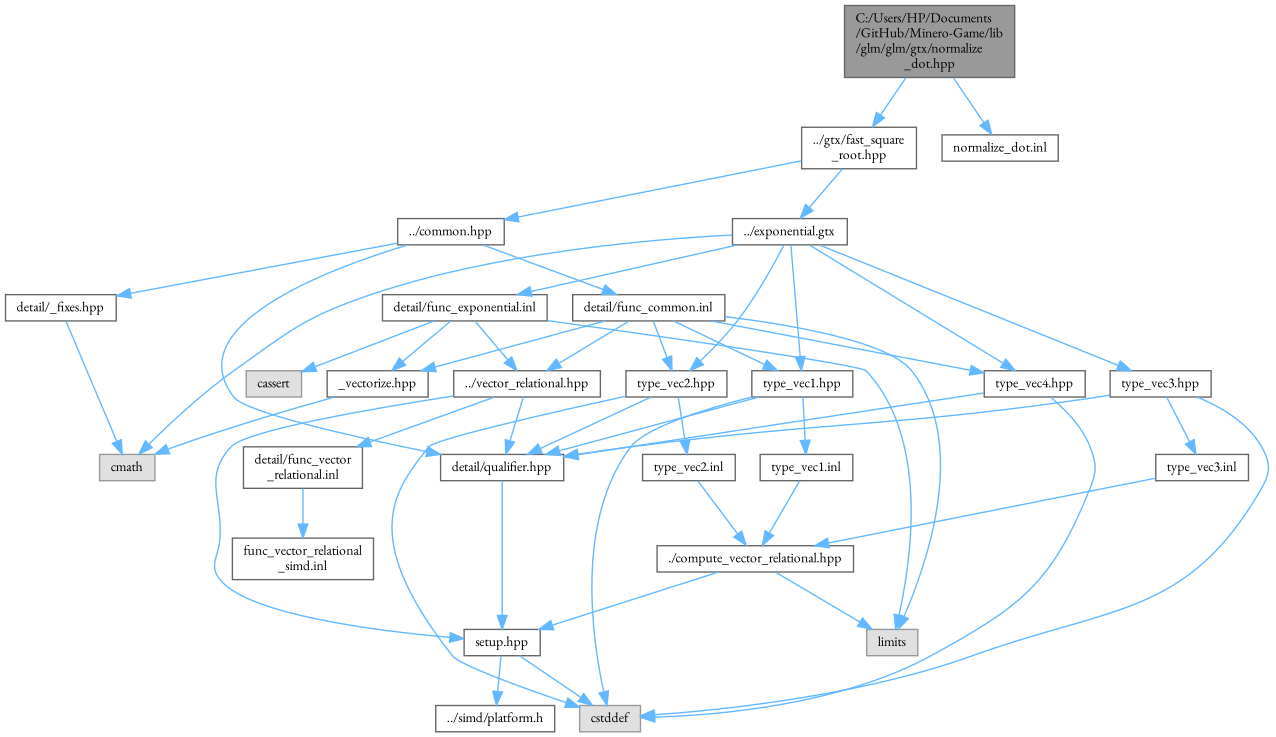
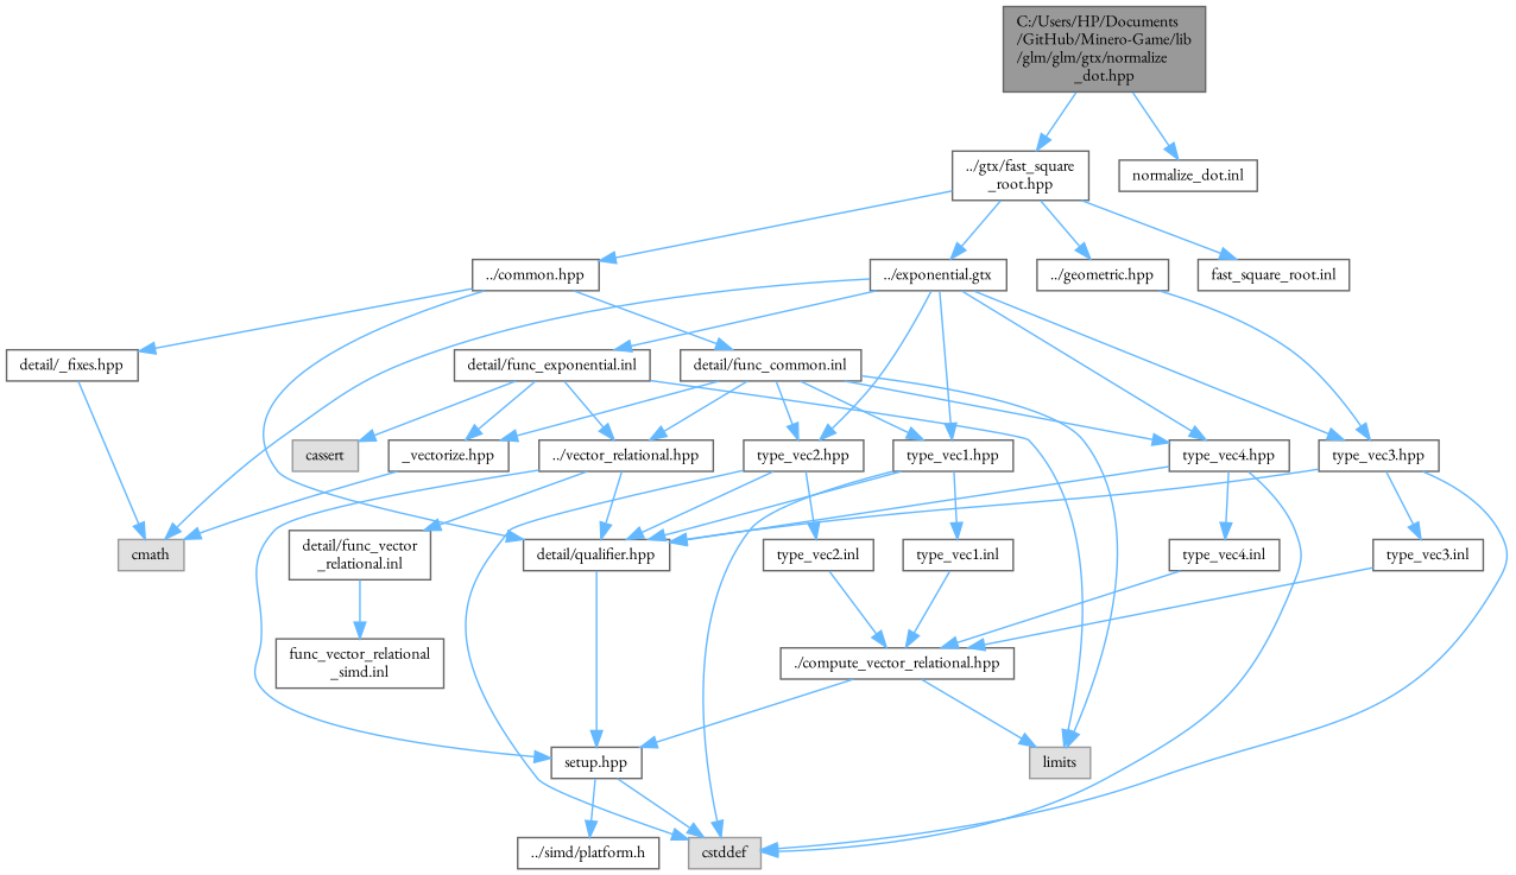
  digraph {
    fontname="EB Garamond"
    node [color=grey40 fillcolor=white fontname="EB Garamond" fontsize=10 shape=box style=filled]
    edge [color=steelblue1 fontname="EB Garamond" fontsize=10 labelfontname=Helvetica labelfontsize=10 style=solid]
    n1 [color=gray40 fillcolor=grey60 fontcolor=black height=0.2 label="C:/Users/HP/Documents\l/GitHub/Minero-Game/lib\l/glm/glm/gtx/normalize\l_dot.hpp" width=0.4]
    n2 [height=0.2 label="../gtx/fast_square\l_root.hpp" width=0.4]
    n3 [height=0.2 label="normalize_dot.inl" width=0.4]
    n4 [height=0.2 label="../common.hpp" width=0.4]
    n5 [height=0.2 label="../exponential.gtx" width=0.4]
+   n6 [height=0.2 label="../geometric.hpp" width=0.4]
+   n7 [height=0.2 label="fast_square_root.inl" width=0.4]
    n8 [height=0.2 label="detail/qualifier.hpp" width=0.4]
    n9 [height=0.2 label="detail/_fixes.hpp" width=0.4]
    n10 [height=0.2 label="detail/func_common.inl" width=0.4]
    n11 [color=grey60 fillcolor="#E0E0E0" height=0.2 label=cmath width=0.4]
    n12 [height=0.2 label="type_vec1.hpp" width=0.4]
    n13 [height=0.2 label="type_vec2.hpp" width=0.4]
    n14 [height=0.2 label="type_vec3.hpp" width=0.4]
    n15 [height=0.2 label="type_vec4.hpp" width=0.4]
    n16 [height=0.2 label="detail/func_exponential.inl" width=0.4]
    n17 [height=0.2 label="setup.hpp" width=0.4]
    n18 [height=0.2 label="../vector_relational.hpp" width=0.4]
    n19 [color=grey60 fillcolor="#E0E0E0" height=0.2 label=limits width=0.4]
    n20 [height=0.2 label="_vectorize.hpp" width=0.4]
    n21 [color=grey60 fillcolor="#E0E0E0" height=0.2 label=cstddef width=0.4]
    n22 [height=0.2 label="../simd/platform.h" width=0.4]
    n23 [color=grey60 fillcolor="#E0E0E0" height=0.2 label=cassert width=0.4]
    n24 [height=0.2 label="detail/func_vector\l_relational.inl" width=0.4]
    n25 [height=0.2 label="type_vec1.inl" width=0.4]
    n26 [height=0.2 label="type_vec2.inl" width=0.4]
    n27 [height=0.2 label="type_vec3.inl" width=0.4]
+   n28 [height=0.2 label="type_vec4.inl" width=0.4]
    n29 [height=0.2 label="func_vector_relational\l_simd.inl" width=0.4]
    n30 [height=0.2 label="./compute_vector_relational.hpp" width=0.4]
    n1 -> n2
    n1 -> n3
    n2 -> n4
    n2 -> n5
+   n2 -> n6
+   n2 -> n7
    n4 -> n8
    n4 -> n9
    n4 -> n10
    n5 -> n11
    n5 -> n12
    n5 -> n13
    n5 -> n14
    n5 -> n15
    n5 -> n16
+   n6 -> n14
    n8 -> n17
    n9 -> n11
    n10 -> n12
    n10 -> n13
    n10 -> n15
    n10 -> n18
    n10 -> n19
    n10 -> n20
    n12 -> n8
    n12 -> n21
    n12 -> n25
    n13 -> n8
    n13 -> n21
    n13 -> n26
    n14 -> n8
    n14 -> n21
    n14 -> n27
    n15 -> n8
    n15 -> n21
+   n15 -> n28
    n16 -> n18
    n16 -> n19
    n16 -> n20
    n16 -> n23
    n17 -> n21
    n17 -> n22
    n18 -> n8
    n18 -> n17
    n18 -> n24
    n20 -> n11
    n24 -> n29
    n25 -> n30
    n26 -> n30
    n27 -> n30
+   n28 -> n30
    n30 -> n17
    n30 -> n19
  }
